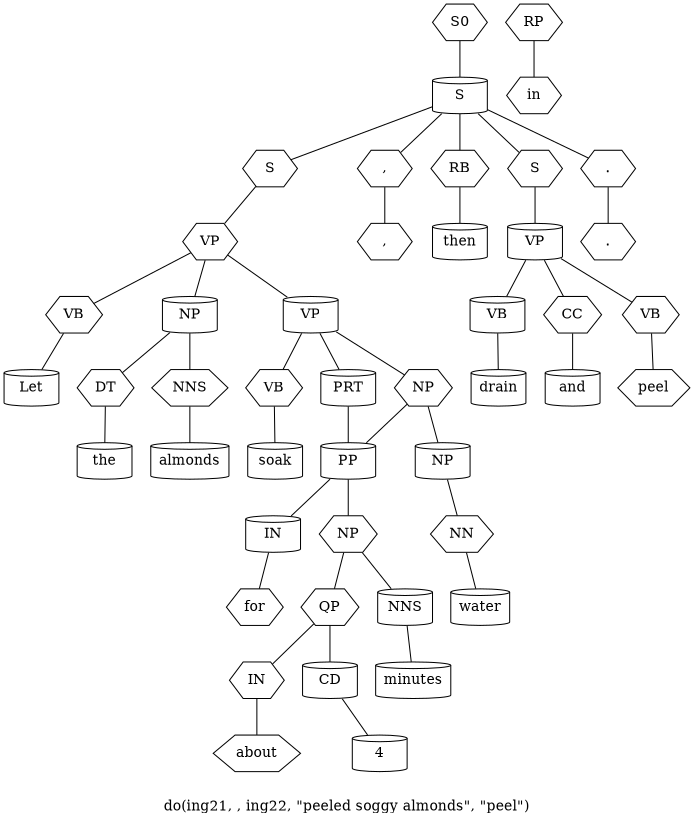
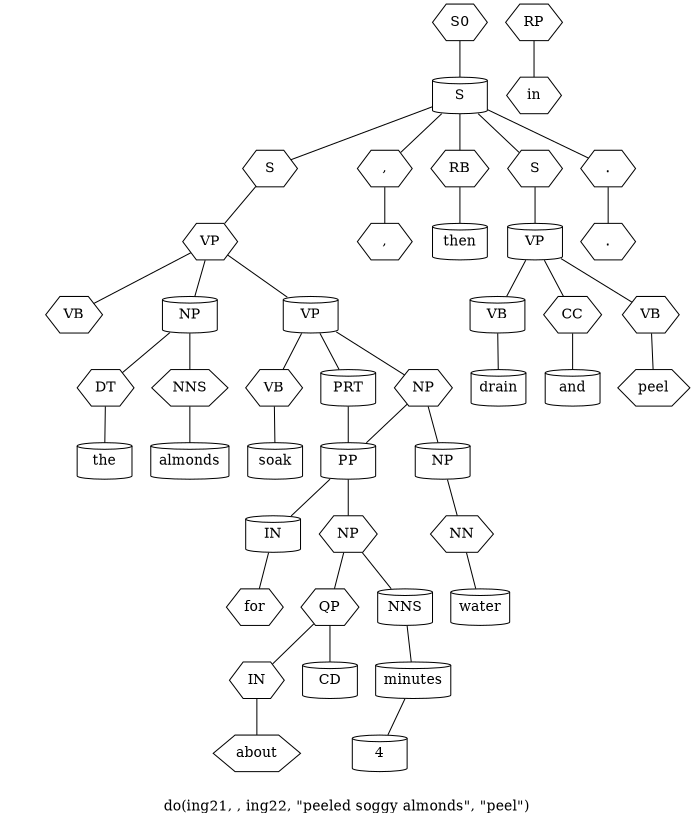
  graph {
    label="do(ing21, , ing22, \"peeled soggy almonds\", \"peel\")"
    node [shape=hexagon]
    n1 [label=S0]
    n2 [label=S shape=cylinder]
    n3 [label=S]
    n4 [label=","]
    n5 [label=RB]
    n6 [label=S]
    n7 [label="."]
    n8 [label=VP]
    n9 [label=","]
    n10 [label=then shape=cylinder]
    n11 [label=VP shape=cylinder]
    n12 [label="."]
    n13 [label=VB]
    n14 [label=NP shape=cylinder]
    n15 [label=VP shape=cylinder]
-   n16 [label=Let shape=cylinder]
    n17 [label=DT]
    n18 [label=NNS]
    n19 [label=VB]
    n20 [label=PRT shape=cylinder]
    n21 [label=NP]
    n22 [label=the shape=cylinder]
    n23 [label=almonds shape=cylinder]
    n24 [label=soak shape=cylinder]
    n25 [label=PP shape=cylinder]
    n26 [label=NP shape=cylinder]
    n27 [label=RP]
    n28 [label=in]
    n29 [label=NN]
    n30 [label=IN shape=cylinder]
    n31 [label=NP]
    n32 [label=water shape=cylinder]
    n33 [label=for]
    n34 [label=QP]
    n35 [label=NNS shape=cylinder]
    n36 [label=IN]
    n37 [label=CD shape=cylinder]
    n38 [label=minutes shape=cylinder]
    n39 [label=about]
    n40 [label=4 shape=cylinder]
    n41 [label=VB shape=cylinder]
    n42 [label=CC]
    n43 [label=VB]
    n44 [label=drain shape=cylinder]
    n45 [label=and shape=cylinder]
    n46 [label=peel]
    n1 -- n2
    n2 -- n3
    n2 -- n4
    n2 -- n5
    n2 -- n6
    n2 -- n7
    n3 -- n8
    n4 -- n9
    n5 -- n10
    n6 -- n11
    n7 -- n12
    n8 -- n13
    n8 -- n14
    n8 -- n15
    n11 -- n41
    n11 -- n42
    n11 -- n43
-   n13 -- n16
    n14 -- n17
    n14 -- n18
    n15 -- n19
    n15 -- n20
    n15 -- n21
    n17 -- n22
    n18 -- n23
    n19 -- n24
    n20 -- n25
    n21 -- n25
    n21 -- n26
    n25 -- n30
    n25 -- n31
    n26 -- n29
    n27 -- n28
    n29 -- n32
    n30 -- n33
    n31 -- n34
    n31 -- n35
    n34 -- n36
    n34 -- n37
    n35 -- n38
    n36 -- n39
-   n37 -- n40
+   n38 -- n40
    n41 -- n44
    n42 -- n45
    n43 -- n46
  }
